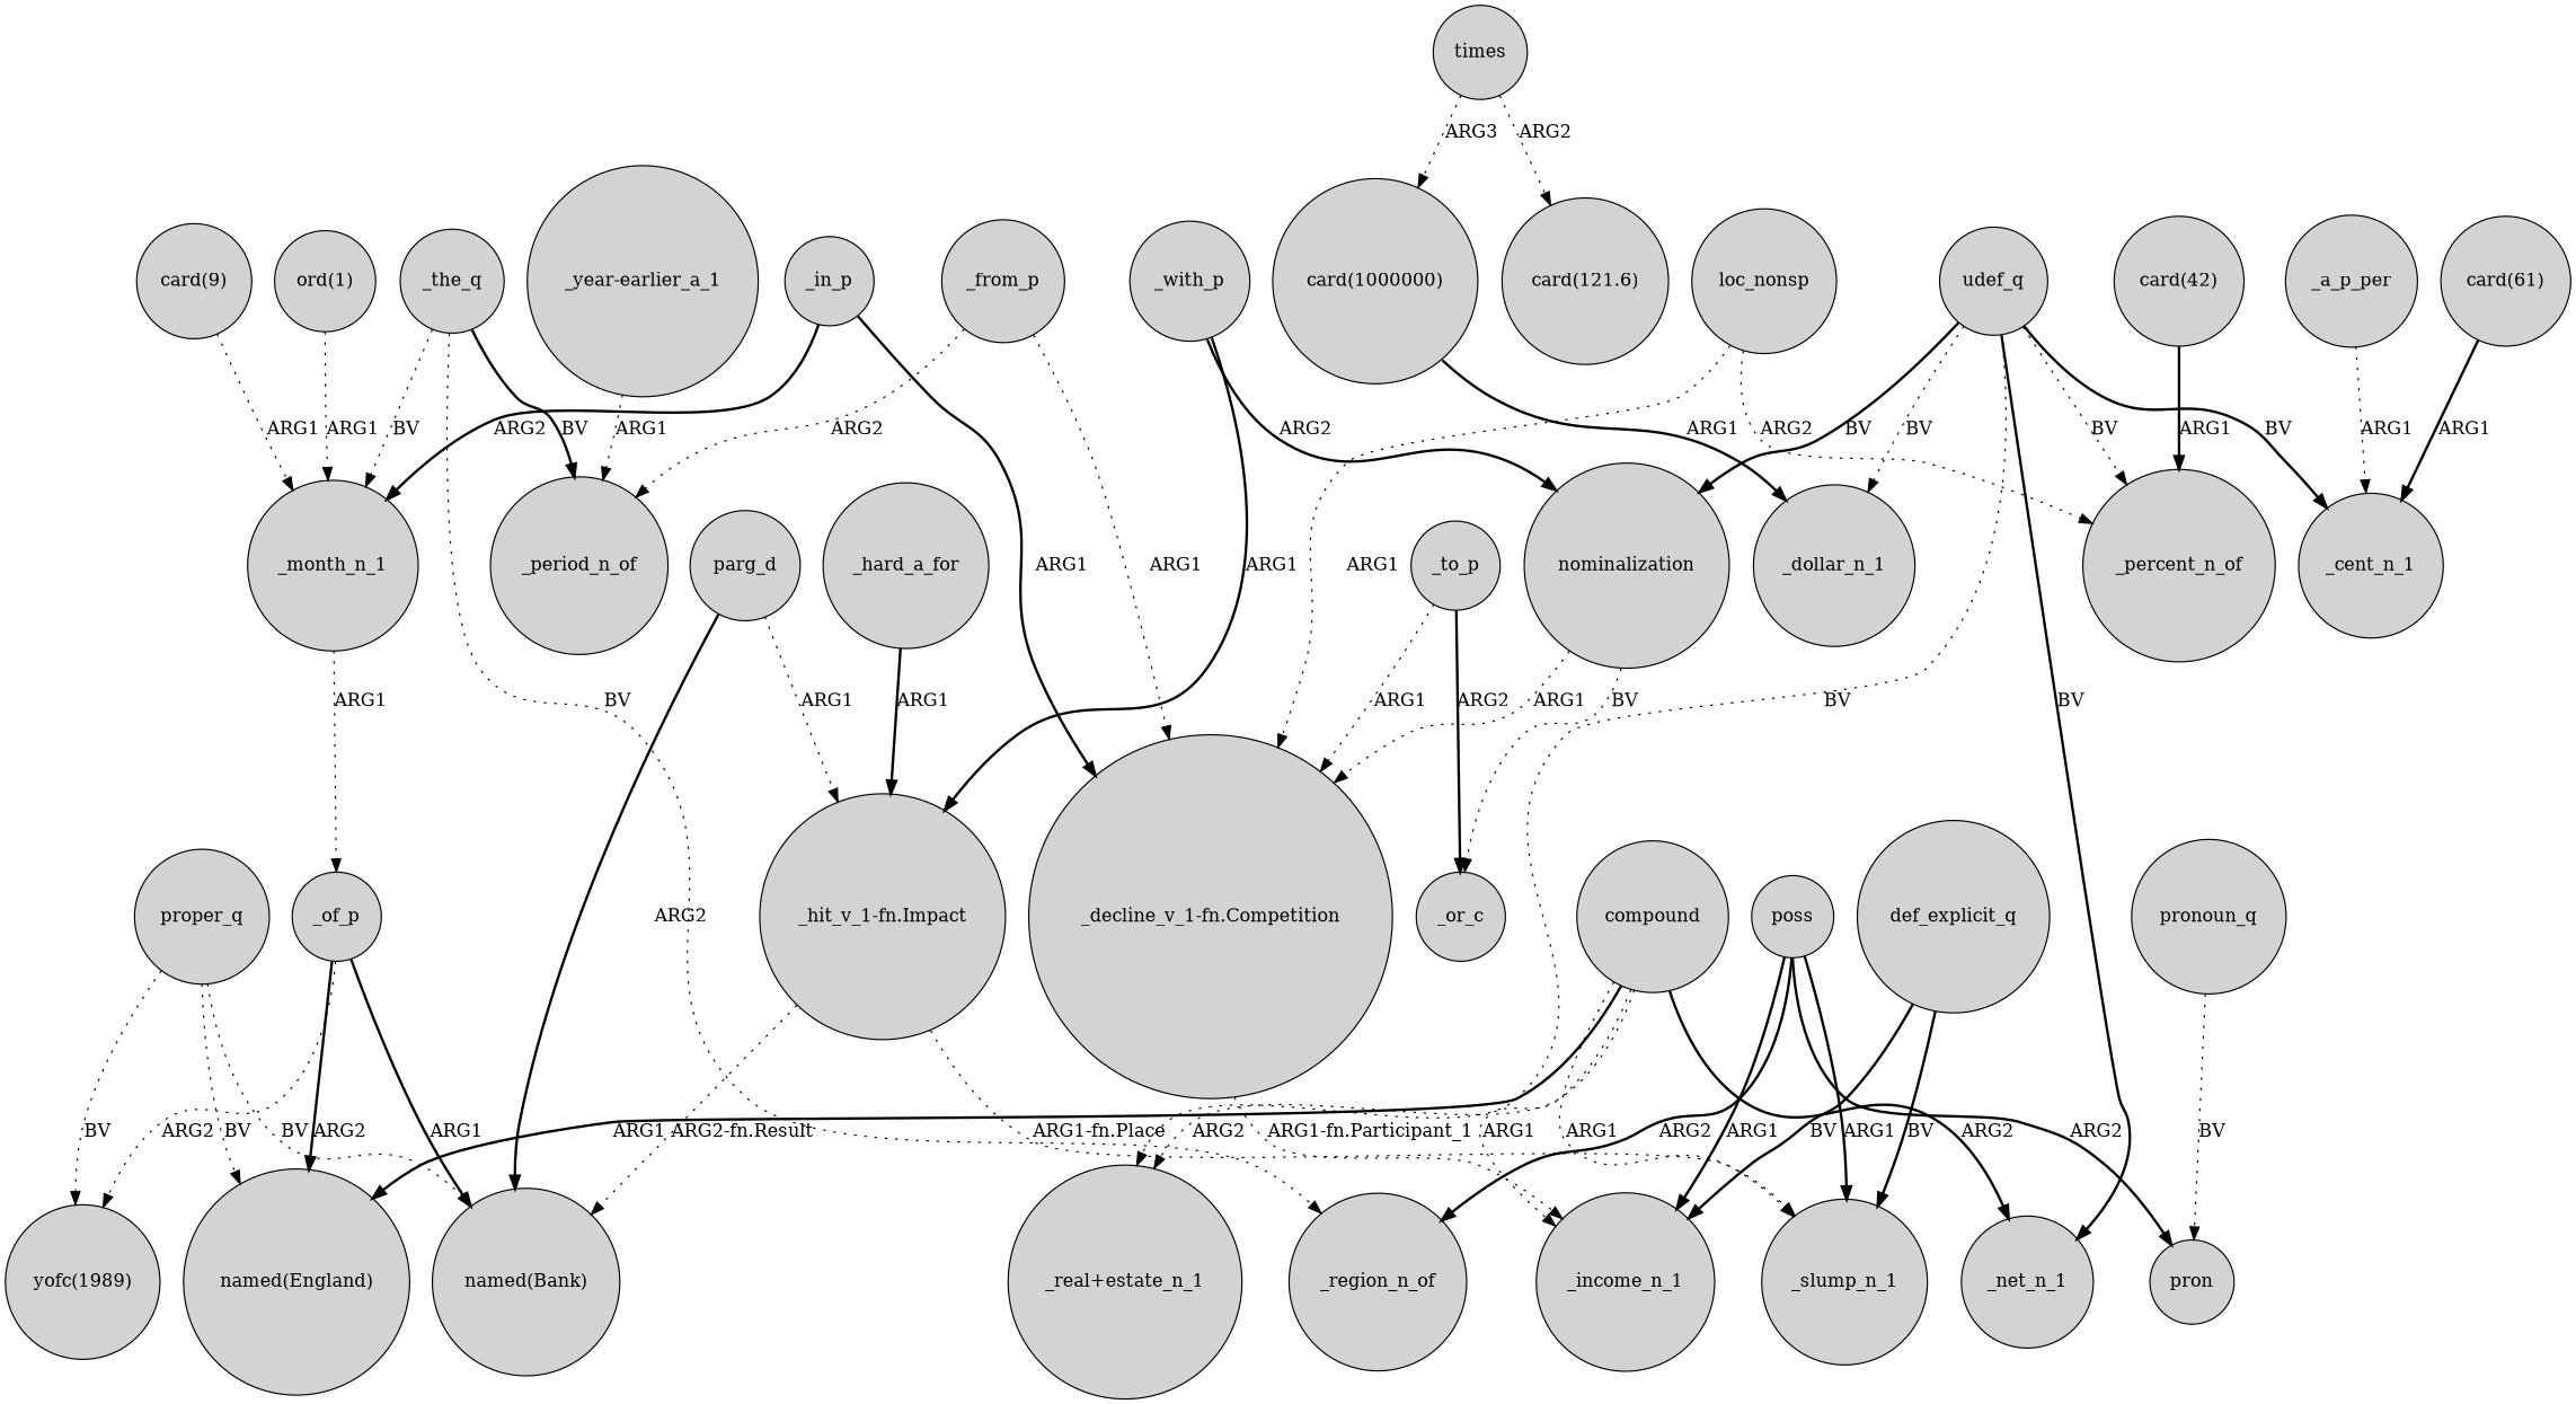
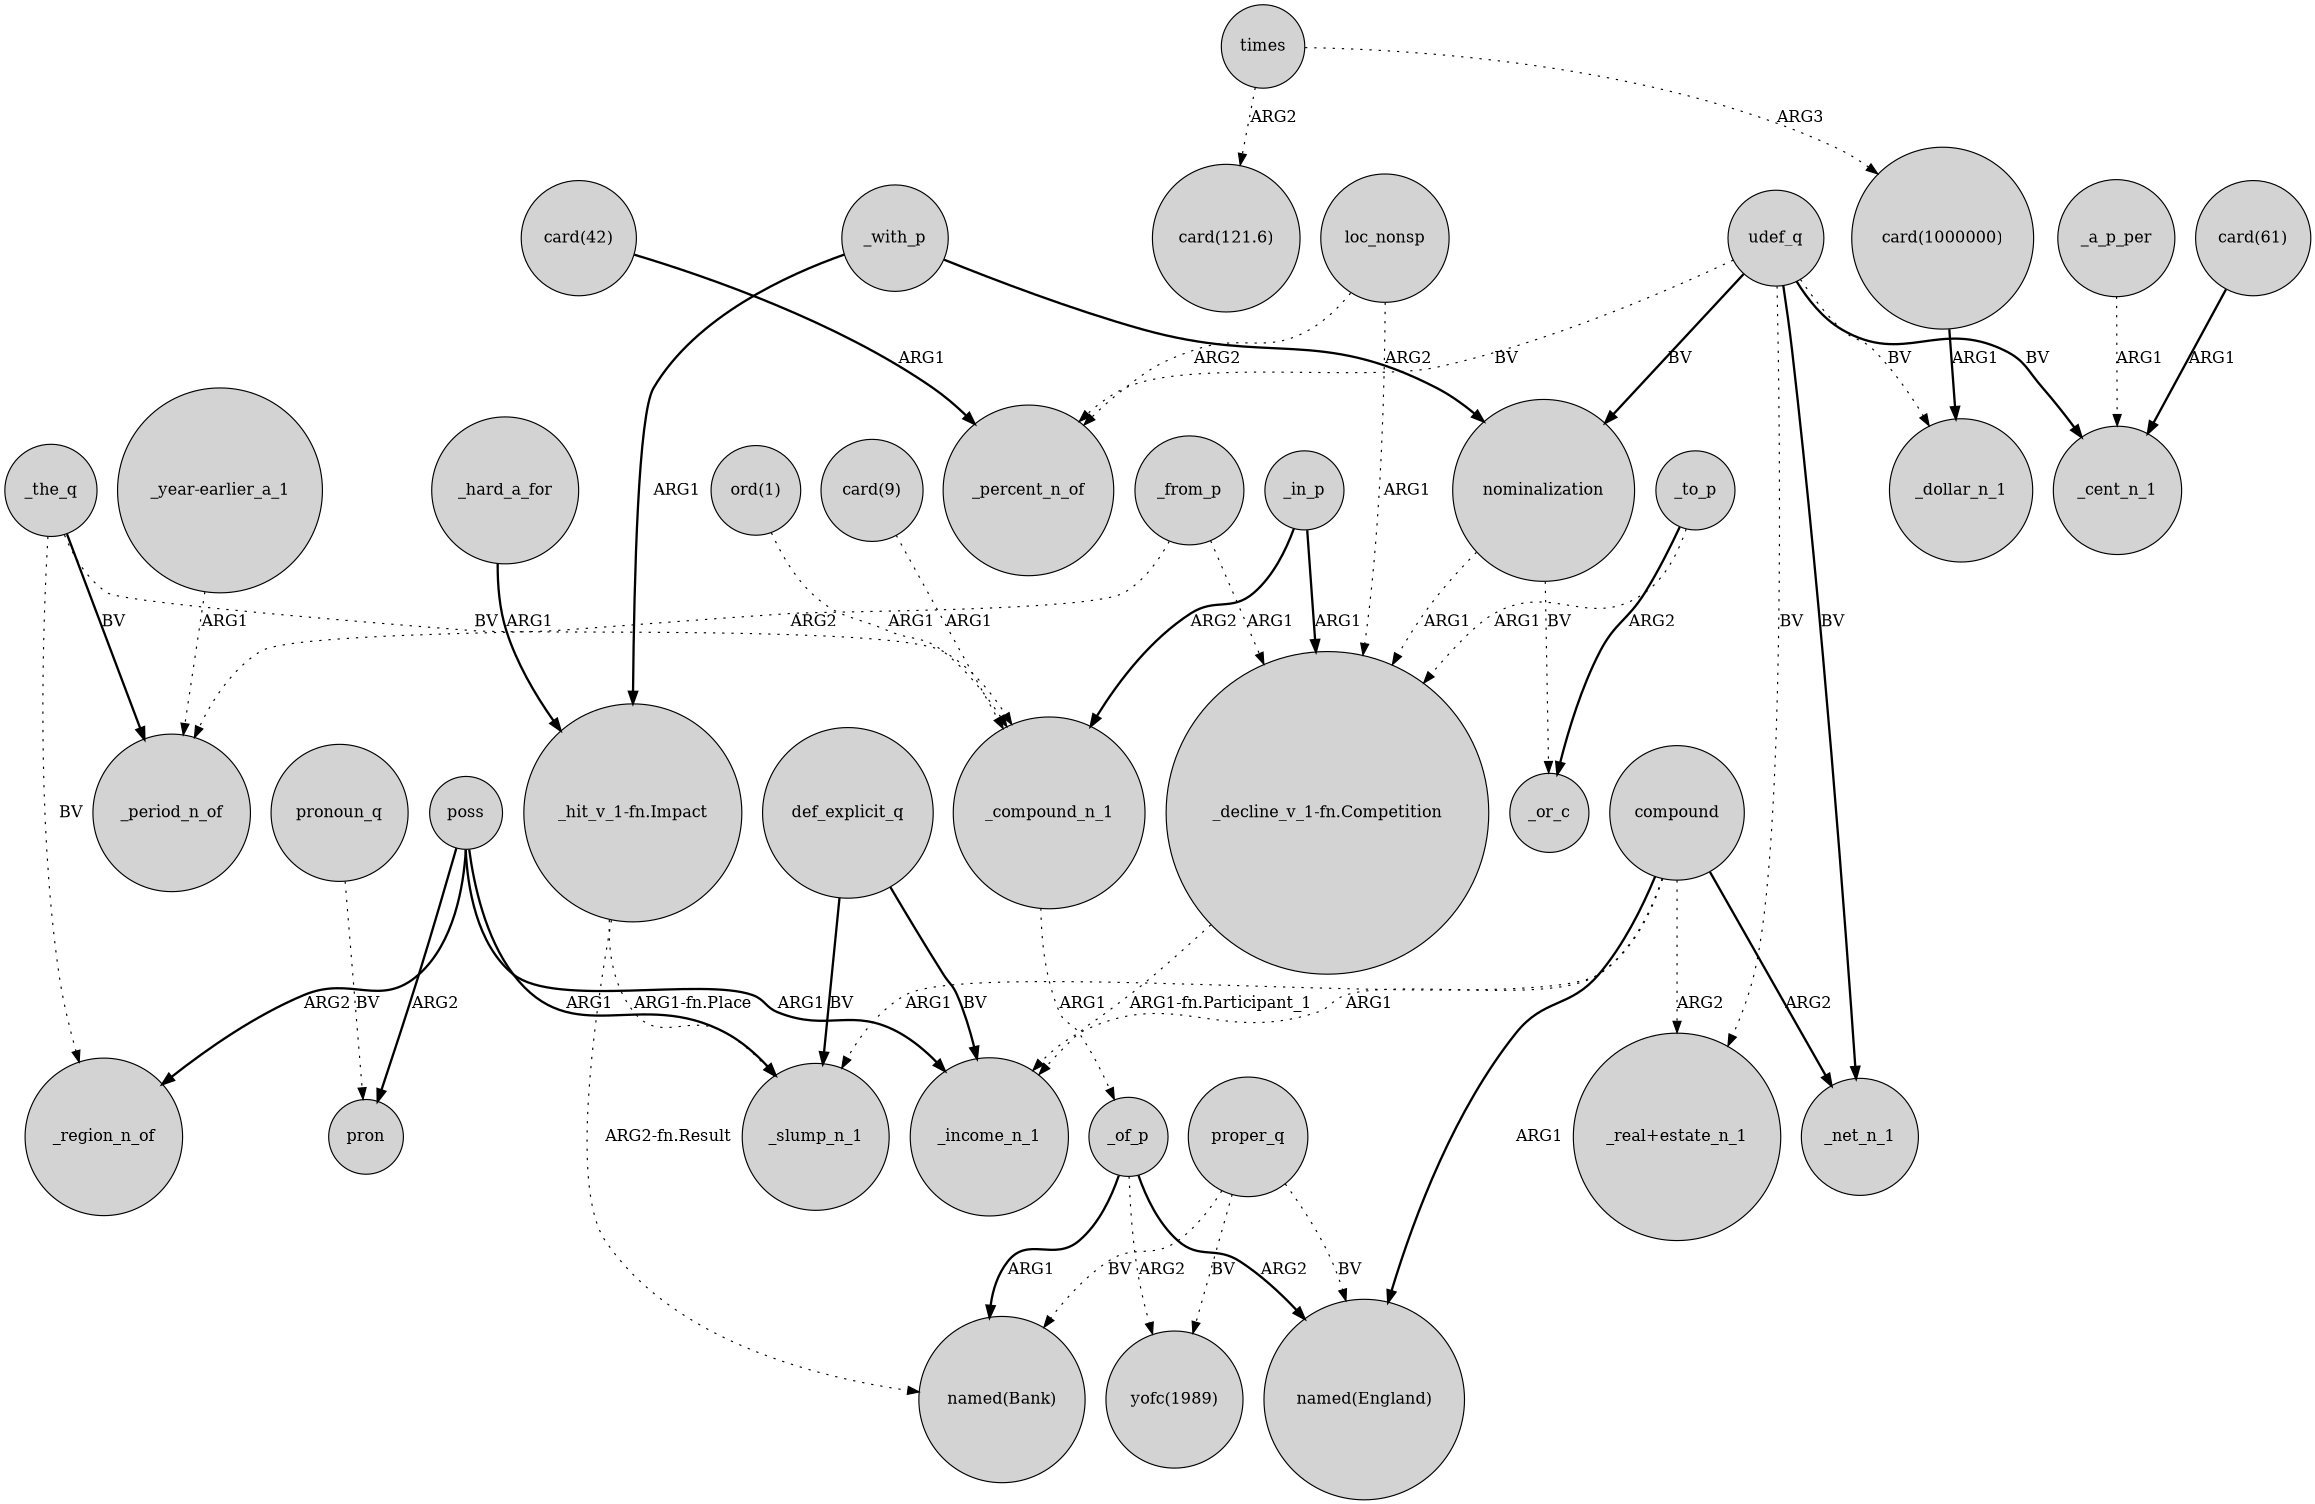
  digraph {
    node [shape=circle style=filled]
    edge [style=dotted]
    _to_p
    "_decline_v_1-fn.Competition"
    _or_c
    _income_n_1
    _of_p
    "named(Bank)"
    "named(England)"
    "yofc(1989)"
-   _month_n_1
+   _month_n_1 [label=_compound_n_1]
    _the_q
    _region_n_of
    _period_n_of
    proper_q
    _hard_a_for
    "_hit_v_1-fn.Impact"
    _slump_n_1
    _from_p
    times
    "card(121.6)"
    "card(1000000)"
    _dollar_n_1
    _in_p
    udef_q
    "_real+estate_n_1"
    _cent_n_1
    _percent_n_of
    nominalization
    _net_n_1
    compound
    poss
    pron
    loc_nonsp
    _a_p_per
    "_year-earlier_a_1"
    def_explicit_q
    _with_p
    "ord(1)"
    "card(9)"
    "card(61)"
    "card(42)"
-   parg_d
    pronoun_q
    _to_p -> "_decline_v_1-fn.Competition" [label=ARG1]
    _to_p -> _or_c [label=ARG2 style=bold]
    "_decline_v_1-fn.Competition" -> _income_n_1 [label="ARG1-fn.Participant_1"]
    _of_p -> "named(Bank)" [label=ARG1 style=bold]
    _of_p -> "named(England)" [label=ARG2 style=bold]
    _of_p -> "yofc(1989)" [label=ARG2]
    _month_n_1 -> _of_p [label=ARG1]
    _the_q -> _month_n_1 [label=BV]
    _the_q -> _region_n_of [label=BV]
    _the_q -> _period_n_of [label=BV style=bold]
    proper_q -> "named(Bank)" [label=BV]
    proper_q -> "named(England)" [label=BV]
    proper_q -> "yofc(1989)" [label=BV]
    _hard_a_for -> "_hit_v_1-fn.Impact" [label=ARG1 style=bold]
    "_hit_v_1-fn.Impact" -> "named(Bank)" [label="ARG2-fn.Result"]
    "_hit_v_1-fn.Impact" -> _slump_n_1 [label="ARG1-fn.Place"]
    _from_p -> "_decline_v_1-fn.Competition" [label=ARG1]
    _from_p -> _period_n_of [label=ARG2]
    times -> "card(121.6)" [label=ARG2]
    times -> "card(1000000)" [label=ARG3]
    "card(1000000)" -> _dollar_n_1 [label=ARG1 style=bold]
    _in_p -> "_decline_v_1-fn.Competition" [label=ARG1 style=bold]
    _in_p -> _month_n_1 [label=ARG2 style=bold]
    udef_q -> _dollar_n_1 [label=BV]
    udef_q -> "_real+estate_n_1" [label=BV]
    udef_q -> _cent_n_1 [label=BV style=bold]
    udef_q -> _percent_n_of [label=BV]
    udef_q -> nominalization [label=BV style=bold]
    udef_q -> _net_n_1 [label=BV style=bold]
    nominalization -> "_decline_v_1-fn.Competition" [label=ARG1]
    nominalization -> _or_c [label=BV]
    compound -> _income_n_1 [label=ARG1]
    compound -> "named(England)" [label=ARG1 style=bold]
    compound -> _slump_n_1 [label=ARG1]
    compound -> "_real+estate_n_1" [label=ARG2]
    compound -> _net_n_1 [label=ARG2 style=bold]
    poss -> _income_n_1 [label=ARG1 style=bold]
    poss -> _region_n_of [label=ARG2 style=bold]
    poss -> _slump_n_1 [label=ARG1 style=bold]
    poss -> pron [label=ARG2 style=bold]
    loc_nonsp -> "_decline_v_1-fn.Competition" [label=ARG1]
    loc_nonsp -> _percent_n_of [label=ARG2]
    _a_p_per -> _cent_n_1 [label=ARG1]
    "_year-earlier_a_1" -> _period_n_of [label=ARG1]
    def_explicit_q -> _income_n_1 [label=BV style=bold]
    def_explicit_q -> _slump_n_1 [label=BV style=bold]
    _with_p -> "_hit_v_1-fn.Impact" [label=ARG1 style=bold]
    _with_p -> nominalization [label=ARG2 style=bold]
    "ord(1)" -> _month_n_1 [label=ARG1]
    "card(9)" -> _month_n_1 [label=ARG1]
    "card(61)" -> _cent_n_1 [label=ARG1 style=bold]
    "card(42)" -> _percent_n_of [label=ARG1 style=bold]
-   parg_d -> "named(Bank)" [label=ARG2 style=bold]
-   parg_d -> "_hit_v_1-fn.Impact" [label=ARG1]
    pronoun_q -> pron [label=BV]
  }
